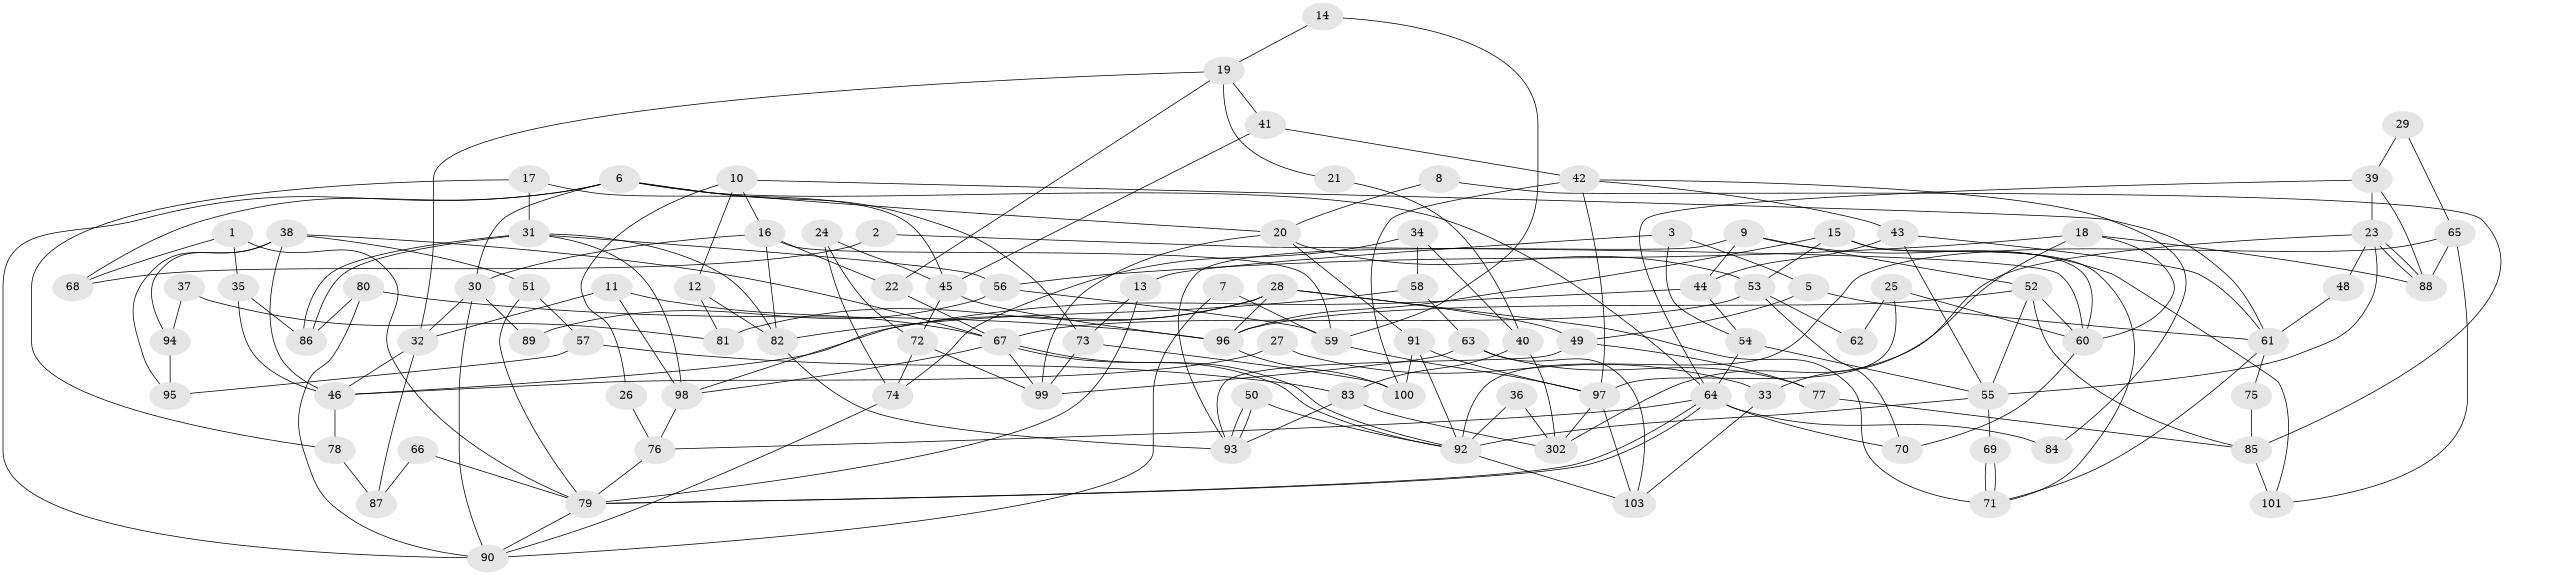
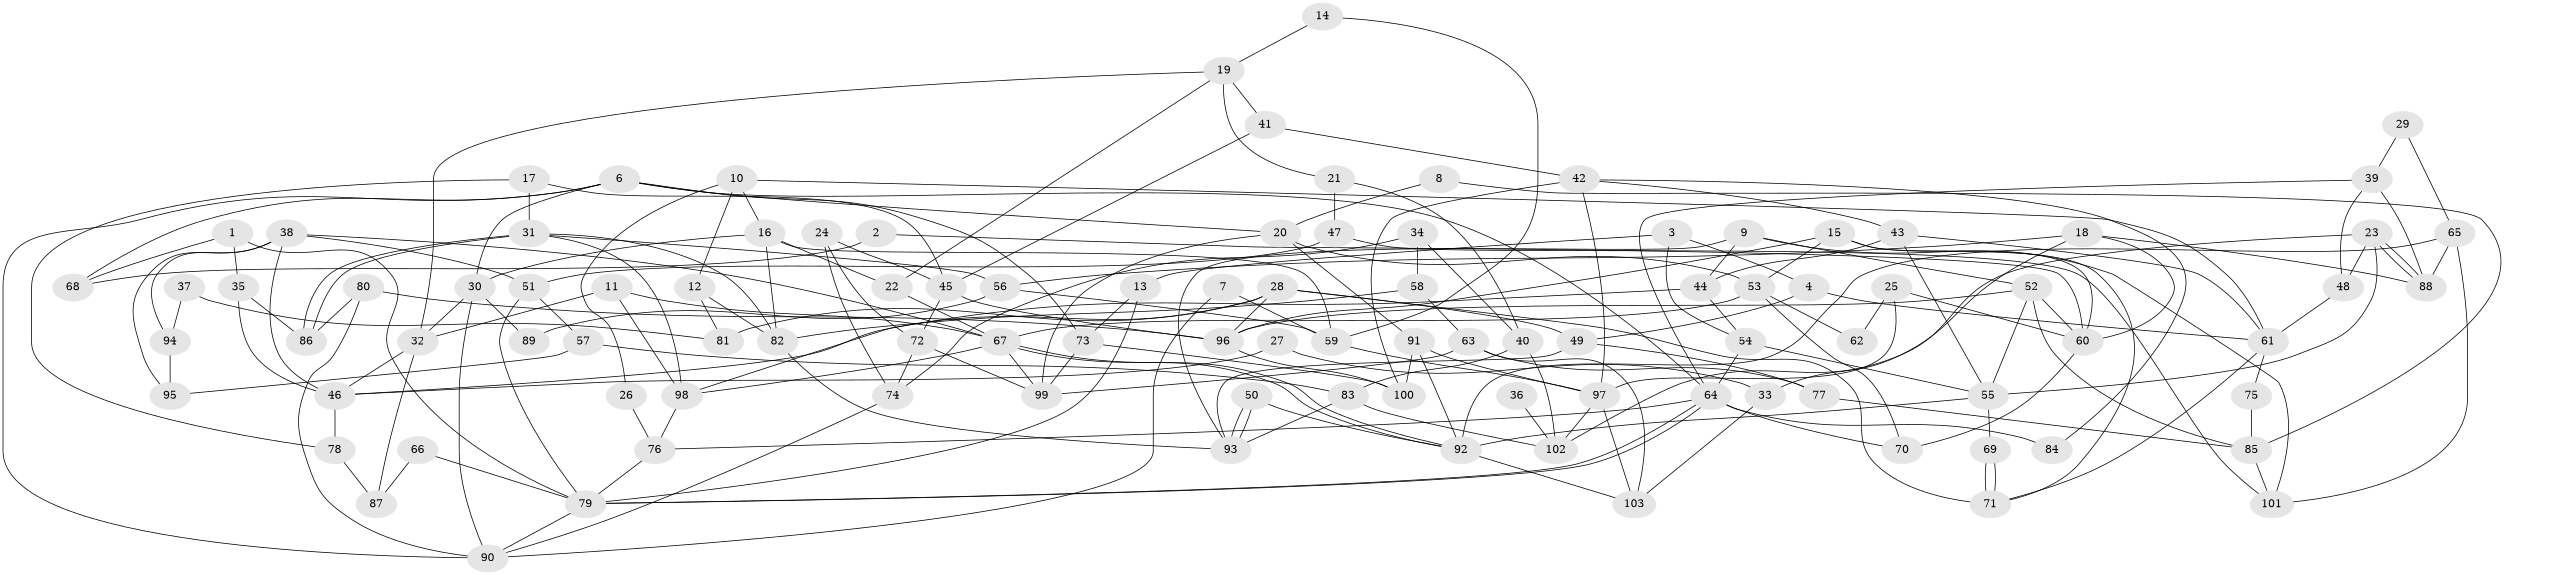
  graph {
    node [color=gray90 style=filled]
    1
    35
    68
    79
    46
    86
    90
    2
    60
    70
    3
-   5
+   5 [label=4]
    13
    54
    61
    49
    73
    64
    55
    59
    97
    71
    75
    93
    77
    6
    20
    30
    53
    91
    99
    32
    89
    76
    84
    100
    7
    8
    85
    101
    9
    44
    52
    96
    10
    12
    16
    26
    81
    82
    22
    11
    67
    98
    87
    92
    14
    19
    21
    41
    15
    62
    17
    31
    45
    78
    56
    72
    18
    33
    88
    103
    40
+   47
    42
-   102 [label=302]
+   102
    83
    51
    23
    48
    69
    24
    74
    25
    27
    28
    29
    39
    65
    34
    58
    63
    36
    37
    94
    95
    38
    57
    43
    50
    66
    80
    1 -- 35
    1 -- 68
    1 -- 79
    35 -- 46
    35 -- 86
    79 -- 90
    46 -- 78
    2 -- 68
    2 -- 60
    60 -- 70
    3 -- 5
    3 -- 13
    3 -- 54
    5 -- 61
    5 -- 49
    13 -- 79
    13 -- 73
    54 -- 64
    54 -- 55
    61 -- 71
    61 -- 75
    49 -- 93
    49 -- 77
    73 -- 99
    73 -- 100
    64 -- 79
    64 -- 79
    64 -- 70
    64 -- 76
    64 -- 84
    55 -- 92
    55 -- 69
    59 -- 97
    97 -- 103
    97 -- 102
    75 -- 85
    77 -- 85
    6 -- 68
    6 -- 90
    6 -- 73
    6 -- 64
    6 -- 20
    6 -- 30
    20 -- 53
    20 -- 91
    20 -- 99
    30 -- 90
    30 -- 32
    30 -- 89
    53 -- 70
    53 -- 67
    53 -- 62
    91 -- 97
    91 -- 100
    91 -- 92
    32 -- 46
    32 -- 87
    76 -- 79
    7 -- 90
    7 -- 59
    8 -- 20
    8 -- 85
    85 -- 101
    9 -- 93
    9 -- 101
    9 -- 44
    9 -- 52
    44 -- 46
    44 -- 54
    52 -- 60
    52 -- 55
    52 -- 85
    52 -- 96
    96 -- 100
    10 -- 61
    10 -- 12
    10 -- 16
    10 -- 26
    12 -- 81
    12 -- 82
    16 -- 59
    16 -- 30
    16 -- 82
    16 -- 22
    26 -- 76
    82 -- 93
    22 -- 67
    11 -- 32
    11 -- 67
    11 -- 98
    67 -- 99
    67 -- 98
    67 -- 92
    67 -- 92
    98 -- 76
    92 -- 103
    14 -- 59
    14 -- 19
    19 -- 32
    19 -- 22
    19 -- 21
    19 -- 41
    21 -- 40
+   21 -- 47
    41 -- 45
    41 -- 42
    15 -- 60
    15 -- 71
    15 -- 53
    15 -- 96
    17 -- 31
    17 -- 45
    17 -- 78
    31 -- 86
    31 -- 86
    31 -- 82
    31 -- 98
    31 -- 56
    45 -- 96
    45 -- 72
    78 -- 87
    56 -- 59
    56 -- 89
    72 -- 99
    72 -- 74
    18 -- 60
    18 -- 56
    18 -- 33
    18 -- 88
    33 -- 103
    40 -- 102
    40 -- 83
+   47 -- 101
+   47 -- 51
    42 -- 97
    42 -- 84
    42 -- 100
    42 -- 43
    83 -- 93
    83 -- 102
    51 -- 79
    51 -- 57
    23 -- 55
    23 -- 88
    23 -- 88
    23 -- 102
    23 -- 48
    48 -- 61
    69 -- 71
    69 -- 71
    24 -- 45
    24 -- 72
    24 -- 74
    74 -- 90
    25 -- 60
    25 -- 97
    25 -- 62
    27 -- 46
    27 -- 33
    28 -- 49
    28 -- 71
    28 -- 96
    28 -- 81
    28 -- 98
    29 -- 39
    29 -- 65
    39 -- 64
    39 -- 88
-   39 -- 23
+   39 -- 48
    65 -- 101
    65 -- 92
    65 -- 88
    34 -- 40
    34 -- 74
    34 -- 58
    58 -- 82
    58 -- 63
    63 -- 77
    63 -- 99
    63 -- 103
-   36 -- 92
    36 -- 102
    37 -- 81
    37 -- 94
    94 -- 95
    38 -- 46
    38 -- 67
    38 -- 51
    38 -- 94
    38 -- 95
    57 -- 83
    57 -- 95
    43 -- 61
    43 -- 55
    43 -- 44
    50 -- 93
    50 -- 93
    50 -- 92
    66 -- 79
    66 -- 87
    80 -- 86
    80 -- 90
    80 -- 96
  }
